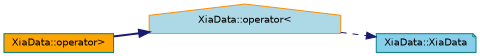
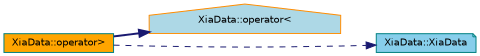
  digraph {
    rankdir=LR
    node [color=teal fontname=Helvetica fontsize=10 style=filled]
    edge [color=midnightblue fontname=Helvetica fontsize=10 labelfontname=Helvetica labelfontsize=10]
    n1 [fillcolor=orange fontcolor=black height=0.2 label="XiaData::operator\>" shape=box width=0.4]
    n2 [color=darkorange fillcolor=lightblue height=0.2 label="XiaData::operator\<" shape=house width=0.4]
    n3 [fillcolor=skyblue height=0.2 label="XiaData::XiaData" shape=note width=0.4]
    n1 -> n2 [style=bold]
-   n2 -> n3 [style=dashed]
+   n1 -> n3 [style=dashed]
  }
